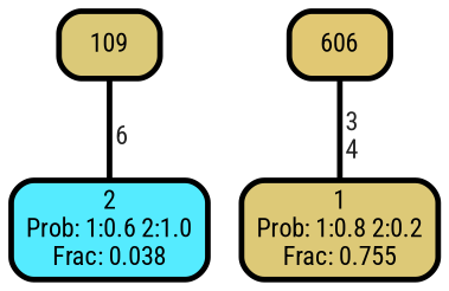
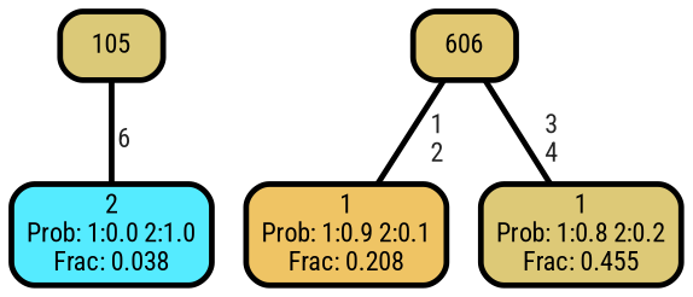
  graph {
    fontname="Roboto Condensed"
    ranksep="0 equally"
    splines=straight
    node [color=black fontcolor=black fontname="Roboto Condensed" penwidth=3 shape=box style="filled, rounded"]
    edge [color=black fontcolor=grey14 fontname="Roboto Condensed" fontweight=bold penwidth=3]
-   n1 [fillcolor="#55ebff" label="2\nProb: 1:0.6 2:1.0\nFrac: 0.038"]
-   n2 [fillcolor="#dbc978" label=109]
+   n1 [fillcolor="#55ebff" label="2\nProb: 1:0.0 2:1.0\nFrac: 0.038"]
+   n2 [fillcolor="#dbc978" label=105]
    n3 [fillcolor="#e1c873" label=606]
-   n5 [fillcolor="#ddc977" label="1\nProb: 1:0.8 2:0.2\nFrac: 0.755"]
+   n4 [fillcolor="#efc464" label="1\nProb: 1:0.9 2:0.1\nFrac: 0.208"]
+   n5 [fillcolor="#ddc977" label="1\nProb: 1:0.8 2:0.2\nFrac: 0.455"]
    subgraph sub_1 {
      rank=same
    }
    n2 -- n1 [label=" 6"]
+   n3 -- n4 [label=" 1\n 2"]
    n3 -- n5 [label=" 3\n 4"]
  }
